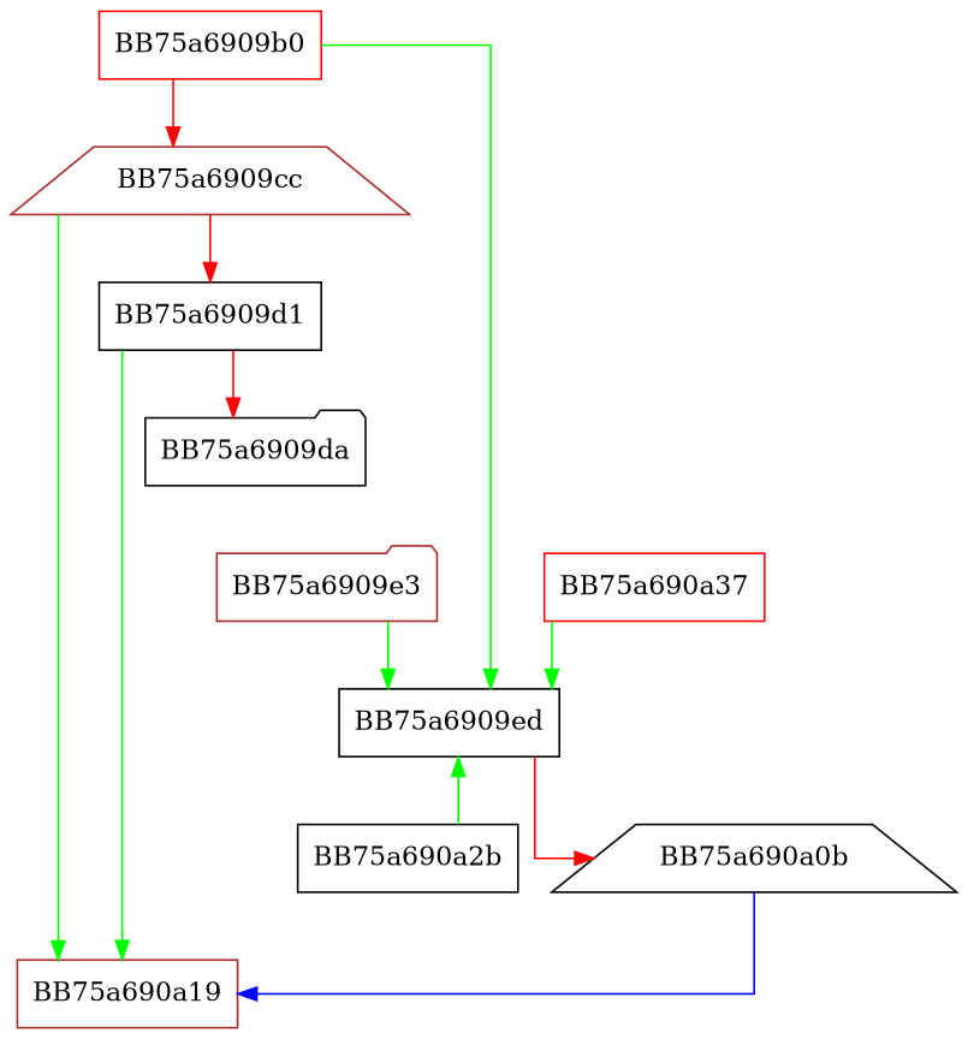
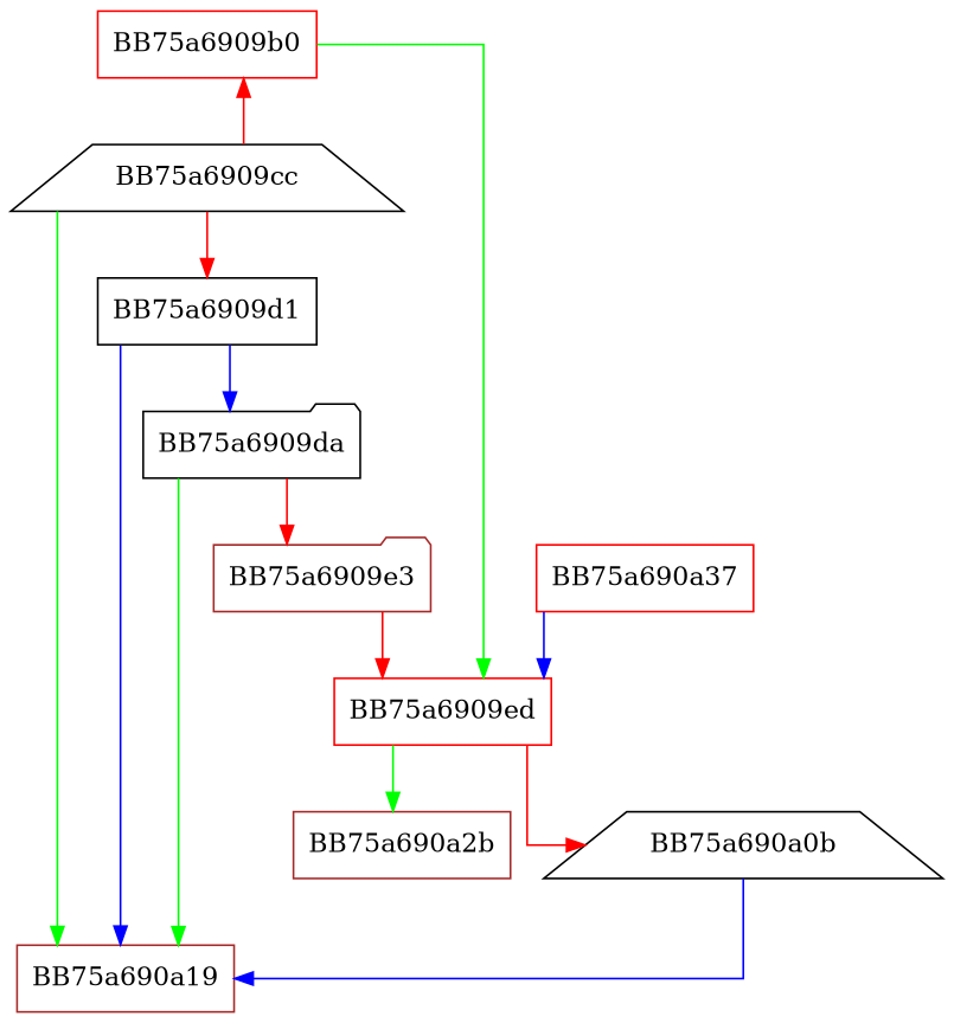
  digraph {
    splines=ortho
    node [color=black shape=box]
    edge [color=red]
    BB75a6909b0 [color=red]
-   BB75a6909cc [color=brown shape=trapezium]
-   BB75a6909ed
+   BB75a6909cc [shape=trapezium]
+   BB75a6909ed [color=red]
    BB75a690a19 [color=brown]
    BB75a6909d1
    BB75a6909da [shape=folder]
    BB75a6909e3 [color=brown shape=folder]
    BB75a690a37 [color=red]
-   BB75a690a2b
+   BB75a690a2b [color=brown]
    BB75a690a0b [shape=trapezium]
-   BB75a6909b0 -> BB75a6909cc
+   BB75a6909cc -> BB75a6909b0
    BB75a6909b0 -> BB75a6909ed [color=green]
    BB75a6909cc -> BB75a690a19 [color=green]
    BB75a6909cc -> BB75a6909d1
-   BB75a690a2b -> BB75a6909ed [color=green]
+   BB75a6909ed -> BB75a690a2b [color=green]
    BB75a6909ed -> BB75a690a0b
-   BB75a6909d1 -> BB75a690a19 [color=green]
-   BB75a6909d1 -> BB75a6909da
-   BB75a6909e3 -> BB75a6909ed [color=green]
-   BB75a690a37 -> BB75a6909ed [color=green]
+   BB75a6909d1 -> BB75a690a19 [color=blue]
+   BB75a6909d1 -> BB75a6909da [color=blue]
+   BB75a6909da -> BB75a690a19 [color=green]
+   BB75a6909da -> BB75a6909e3
+   BB75a6909e3 -> BB75a6909ed
+   BB75a690a37 -> BB75a6909ed [color=blue]
    BB75a690a0b -> BB75a690a19 [color=blue]
  }
